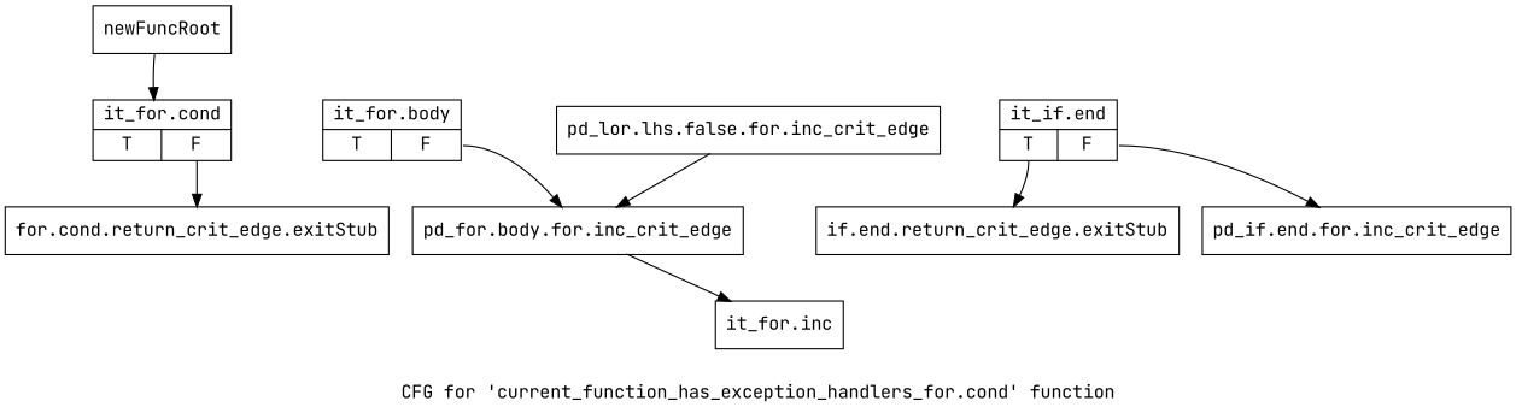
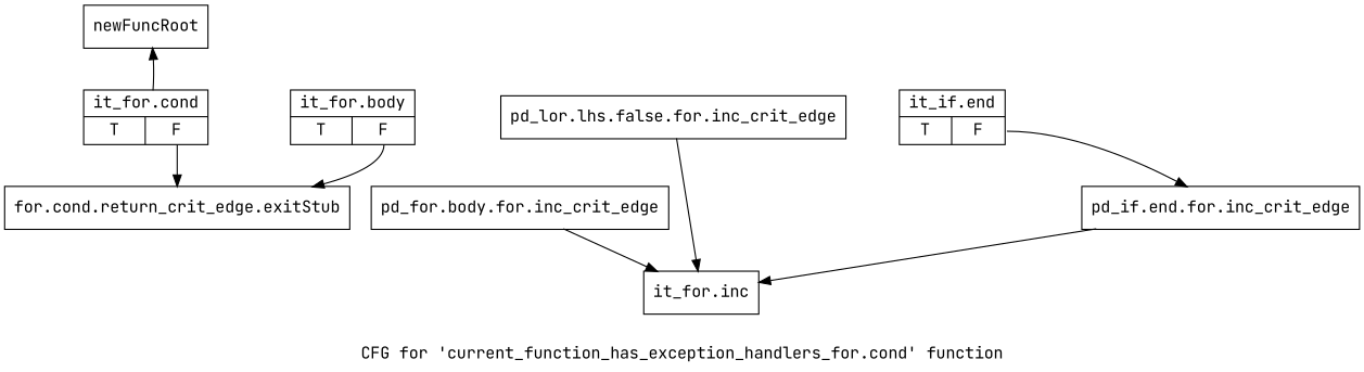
  digraph {
    fontname="JetBrains Mono"
    label="CFG for 'current_function_has_exception_handlers_for.cond' function"
    node [fontname="JetBrains Mono" shape=record]
    edge [fontname="JetBrains Mono"]
    n1 [label="{newFuncRoot}"]
    n2 [label="{it_for.cond|{<s0>T|<s1>F}}"]
    n3 [label="{for.cond.return_crit_edge.exitStub}"]
    n4 [label="{it_for.body|{<s0>T|<s1>F}}"]
    n5 [label="{pd_for.body.for.inc_crit_edge}"]
-   n6 [label="{if.end.return_crit_edge.exitStub}"]
    n7 [label="{it_for.inc}"]
    n8 [label="{pd_lor.lhs.false.for.inc_crit_edge}"]
    n9 [label="{it_if.end|{<s0>T|<s1>F}}"]
    n10 [label="{pd_if.end.for.inc_crit_edge}"]
-   n1 -> n2
+   n2 -> n1
    n2 -> n3 [tailport=s1]
-   n4 -> n5 [tailport=s1]
+   n4 -> n3 [tailport=s1]
    n5 -> n7
-   n8 -> n5
-   n9 -> n6 [tailport=s0]
+   n8 -> n7
    n9 -> n10 [tailport=s1]
+   n10 -> n7
  }
